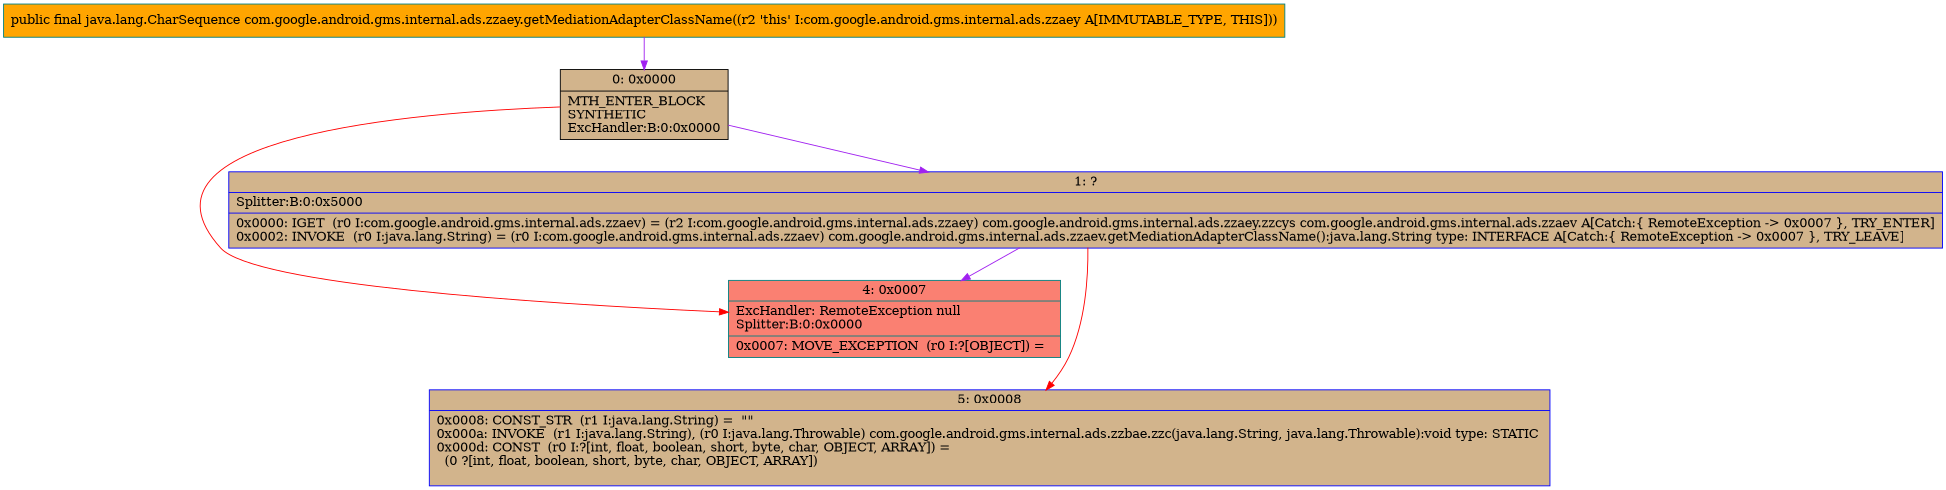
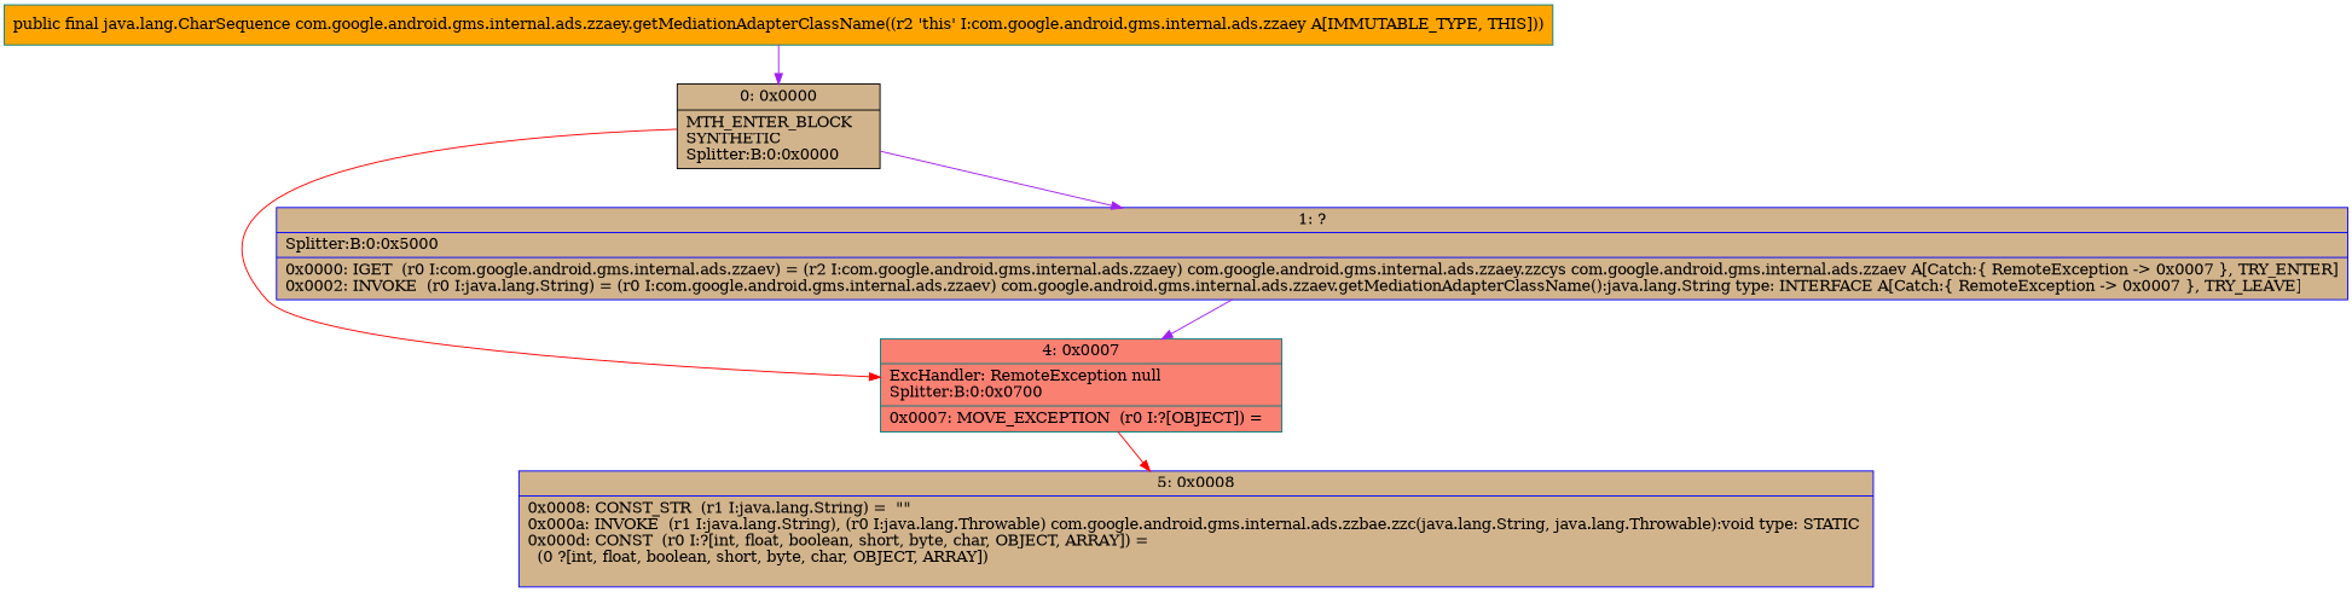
  digraph {
    node [color=blue fillcolor=tan shape=record style=filled]
    edge [color=purple]
-   n1 [color=black label="{0\:\ 0x0000|MTH_ENTER_BLOCK\lSYNTHETIC\lExcHandler:B:0:0x0000\l}"]
+   n1 [color=black label="{0\:\ 0x0000|MTH_ENTER_BLOCK\lSYNTHETIC\lSplitter:B:0:0x0000\l}"]
    n2 [label="{1\:\ ?|Splitter:B:0:0x5000\l|0x0000: IGET  (r0 I:com.google.android.gms.internal.ads.zzaev) = (r2 I:com.google.android.gms.internal.ads.zzaey) com.google.android.gms.internal.ads.zzaey.zzcys com.google.android.gms.internal.ads.zzaev A[Catch:\{ RemoteException \-\> 0x0007 \}, TRY_ENTER]\l0x0002: INVOKE  (r0 I:java.lang.String) = (r0 I:com.google.android.gms.internal.ads.zzaev) com.google.android.gms.internal.ads.zzaev.getMediationAdapterClassName():java.lang.String type: INTERFACE A[Catch:\{ RemoteException \-\> 0x0007 \}, TRY_LEAVE]\l}"]
-   n3 [color=teal fillcolor=salmon label="{4\:\ 0x0007|ExcHandler: RemoteException null\lSplitter:B:0:0x0000\l|0x0007: MOVE_EXCEPTION  (r0 I:?[OBJECT]) =  \l}"]
+   n3 [color=teal fillcolor=salmon label="{4\:\ 0x0007|ExcHandler: RemoteException null\lSplitter:B:0:0x0700\l|0x0007: MOVE_EXCEPTION  (r0 I:?[OBJECT]) =  \l}"]
    n4 [label="{5\:\ 0x0008|0x0008: CONST_STR  (r1 I:java.lang.String) =  \"\" \l0x000a: INVOKE  (r1 I:java.lang.String), (r0 I:java.lang.Throwable) com.google.android.gms.internal.ads.zzbae.zzc(java.lang.String, java.lang.Throwable):void type: STATIC \l0x000d: CONST  (r0 I:?[int, float, boolean, short, byte, char, OBJECT, ARRAY]) = \l  (0 ?[int, float, boolean, short, byte, char, OBJECT, ARRAY])\l \l}"]
    n5 [color=teal fillcolor=orange label="{public final java.lang.CharSequence com.google.android.gms.internal.ads.zzaey.getMediationAdapterClassName((r2 'this' I:com.google.android.gms.internal.ads.zzaey A[IMMUTABLE_TYPE, THIS])) }"]
    n1 -> n2
    n1 -> n3 [color=red]
    n2 -> n3
-   n2 -> n4 [color=red]
+   n3 -> n4 [color=red]
    n5 -> n1
  }
